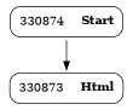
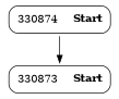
  digraph {
    node [shape=none]
-   n1 [label=<<TABLE border='1' cellspacing='0' cellpadding='10' style='rounded' ><TR><TD border='0'>330873</TD><TD border='0'><B>Html</B></TD></TR></TABLE>>]
+   n1 [label=<<TABLE border='1' cellspacing='0' cellpadding='10' style='rounded' ><TR><TD border='0'>330873</TD><TD border='0'><B>Start</B></TD></TR></TABLE>>]
    n2 [label=<<TABLE border='1' cellspacing='0' cellpadding='10' style='rounded' ><TR><TD border='0'>330874</TD><TD border='0'><B>Start</B></TD></TR></TABLE>>]
    n2 -> n1 [weight=2]
  }
